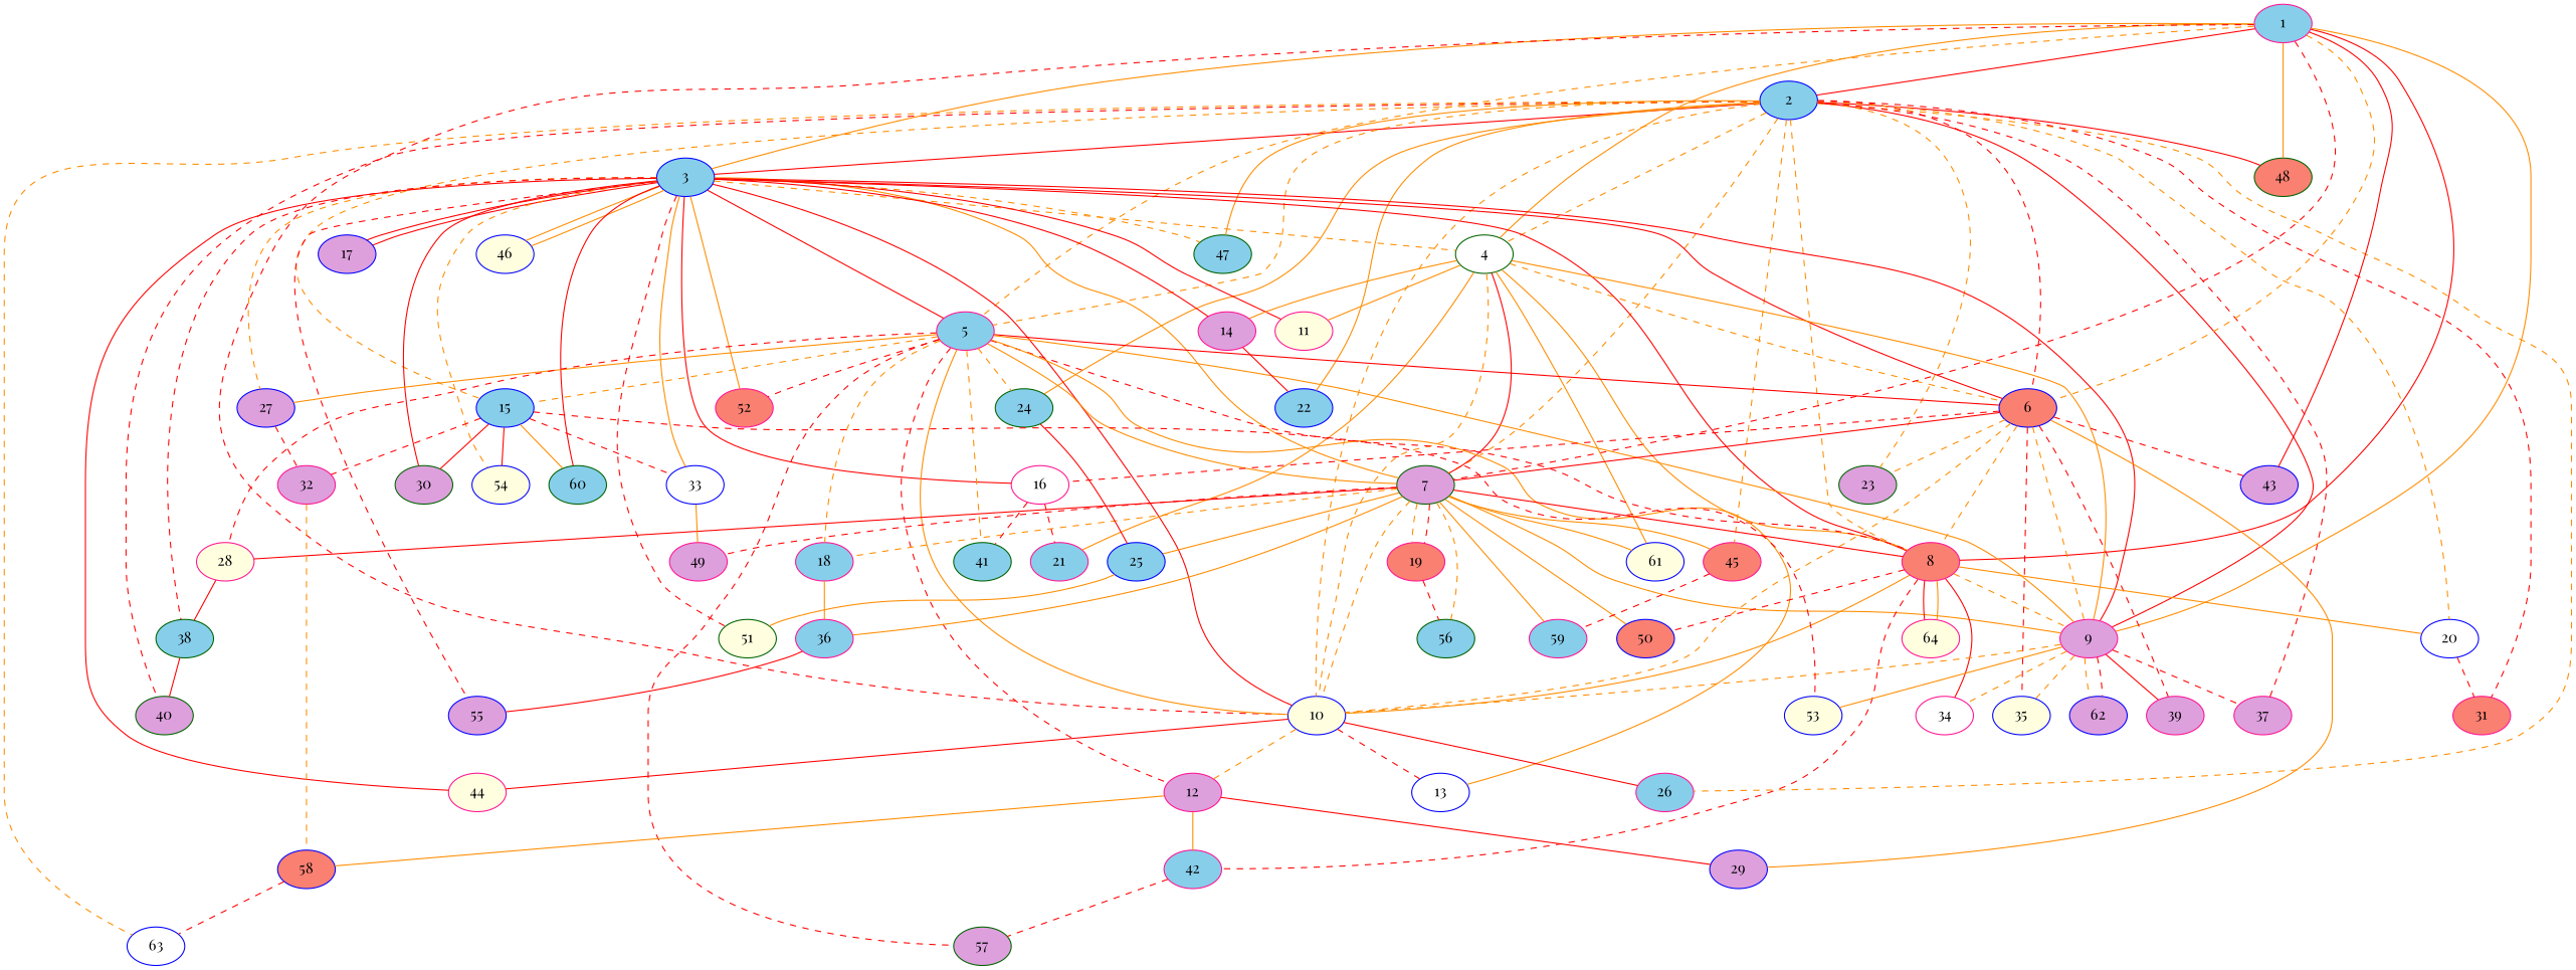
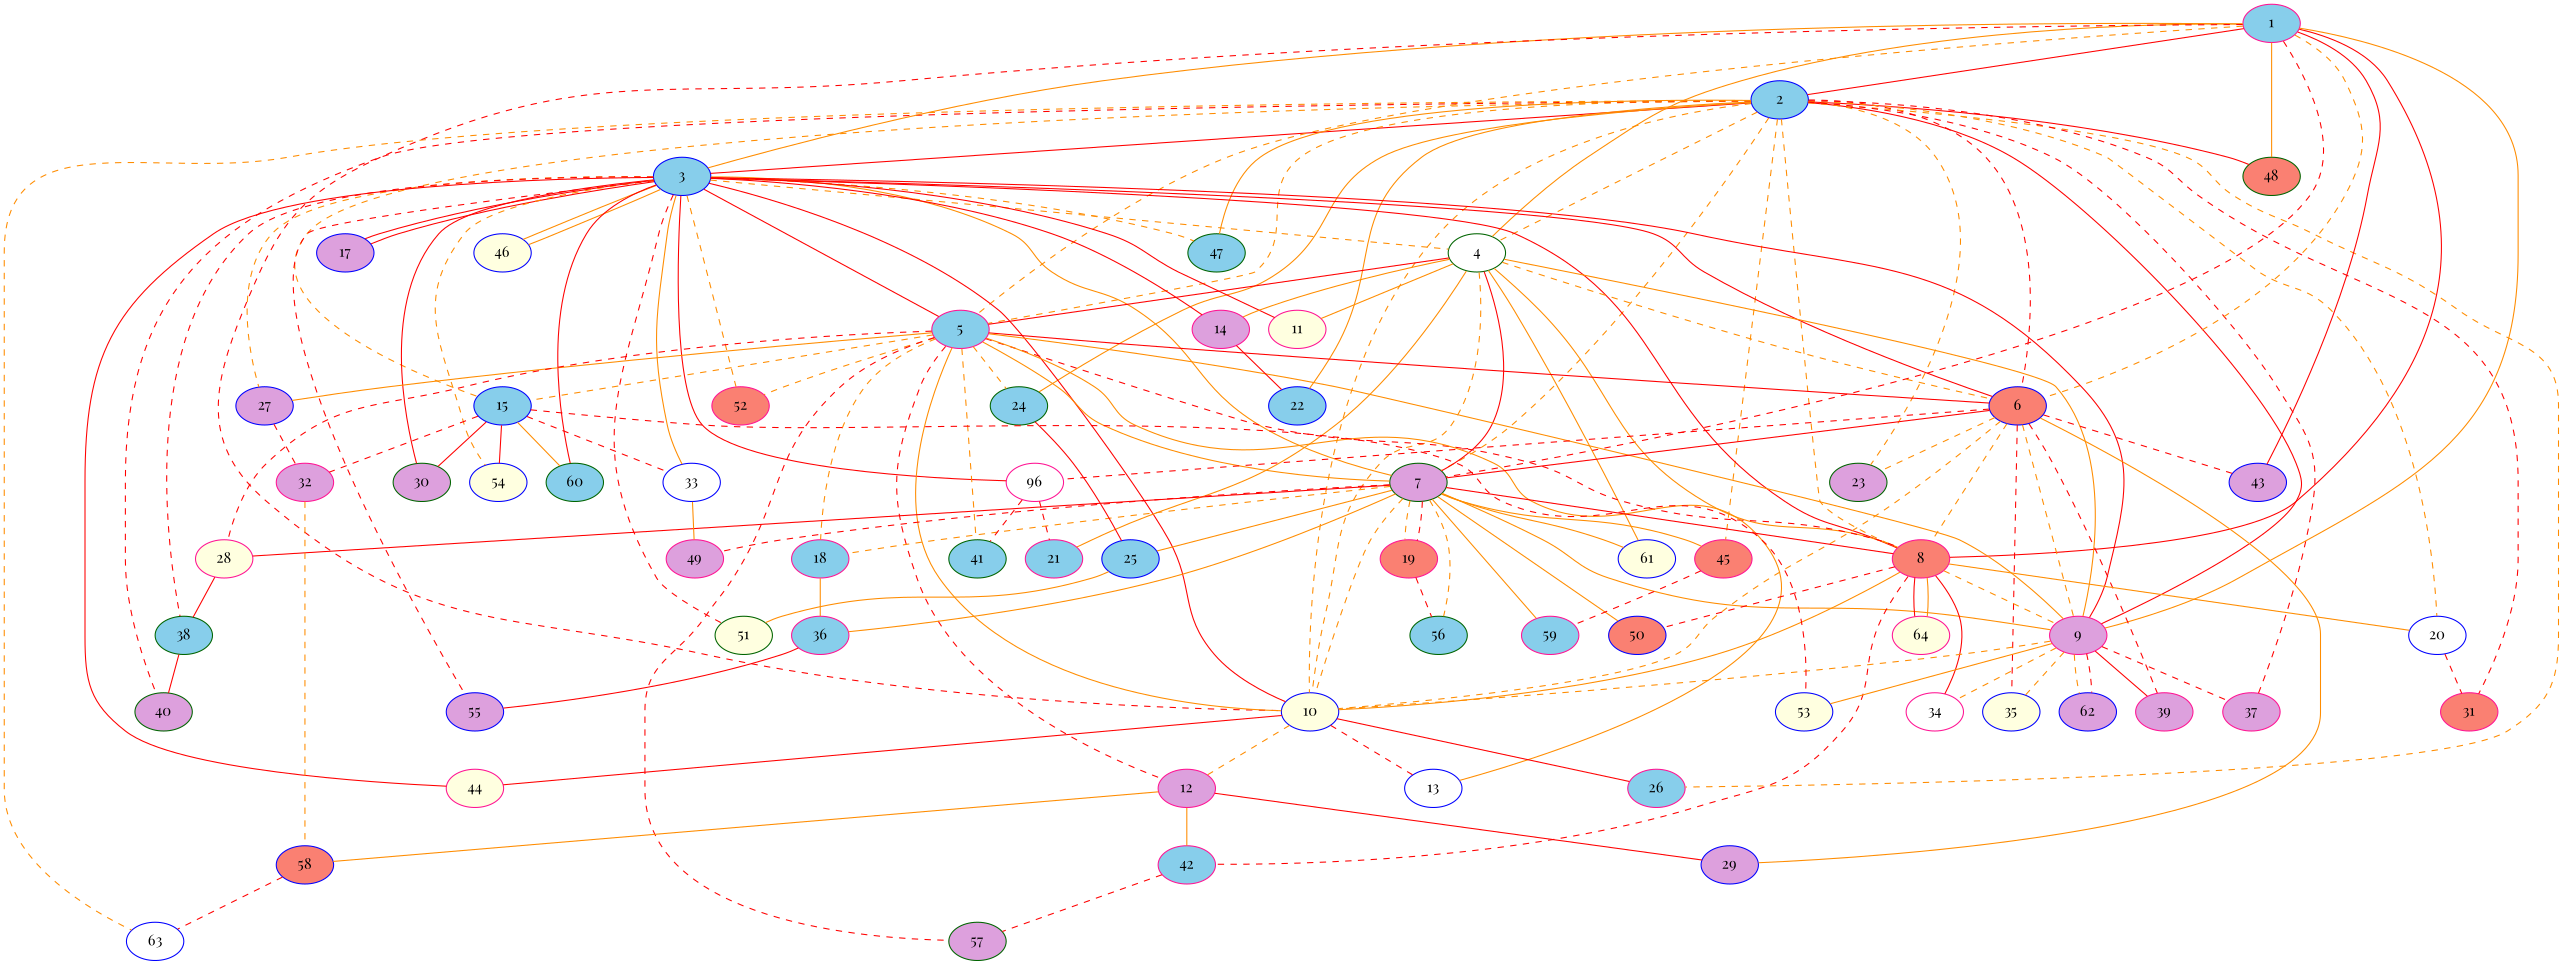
  graph {
    fontname="Playfair Display"
    node [color=deeppink fillcolor=skyblue fontname="Playfair Display" style=filled]
    edge [color=darkorange fontname="Playfair Display" style=solid]
    2 [color=blue]
    1
    3 [color=blue]
    4 [color=darkgreen fillcolor=white]
    5
    6 [color=blue fillcolor=salmon]
    7 [color=darkgreen fillcolor=plum]
    8 [fillcolor=salmon]
    9 [fillcolor=plum]
    10 [color=blue fillcolor=lightyellow]
    43 [color=blue fillcolor=plum]
    48 [color=darkgreen fillcolor=salmon]
    15 [color=blue]
    20 [color=blue fillcolor=white]
    22 [color=blue]
    23 [color=darkgreen fillcolor=plum]
    24 [color=darkgreen]
    26
    31 [fillcolor=salmon]
    37 [fillcolor=plum]
    40 [color=darkgreen fillcolor=plum]
    45 [fillcolor=salmon]
    47 [color=darkgreen]
    63 [color=blue fillcolor=white]
    11 [fillcolor=lightyellow]
    14 [fillcolor=plum]
-   16 [fillcolor=white]
+   16 [fillcolor=white label=96]
    17 [color=blue fillcolor=plum]
    27 [color=blue fillcolor=plum]
    30 [color=darkgreen fillcolor=plum]
    33 [color=blue fillcolor=white]
    38 [color=darkgreen]
    44 [fillcolor=lightyellow]
    46 [color=blue fillcolor=lightyellow]
    51 [color=darkgreen fillcolor=lightyellow]
    52 [fillcolor=salmon]
    54 [color=blue fillcolor=lightyellow]
    55 [color=blue fillcolor=plum]
    60 [color=darkgreen]
    21
    61 [color=blue fillcolor=lightyellow]
    12 [fillcolor=plum]
    13 [color=blue fillcolor=white]
    18
    28 [fillcolor=lightyellow]
    41 [color=darkgreen]
    57 [color=darkgreen fillcolor=plum]
    29 [color=blue fillcolor=plum]
    35 [color=blue fillcolor=lightyellow]
    39 [fillcolor=plum]
    19 [fillcolor=salmon]
    25 [color=blue]
    36
    49 [fillcolor=plum]
    50 [color=blue fillcolor=salmon]
    56 [color=darkgreen]
    59
    34 [fillcolor=white]
    42
    64 [fillcolor=lightyellow]
    53 [color=blue fillcolor=lightyellow]
    62 [color=blue fillcolor=plum]
    32 [fillcolor=plum]
    58 [color=blue fillcolor=salmon]
    2 -- 3 [color=red]
    2 -- 4 [style=dashed]
    2 -- 5 [style=dashed]
    2 -- 6 [color=red style=dashed]
    2 -- 7 [style=dashed]
    2 -- 8 [style=dashed]
    2 -- 9 [color=red]
    2 -- 10 [style=dashed]
    2 -- 48 [color=red]
    2 -- 15 [style=dashed]
    2 -- 20 [style=dashed]
    2 -- 22
    2 -- 23 [style=dashed]
    2 -- 24
    2 -- 26 [style=dashed]
    2 -- 31 [color=red style=dashed]
    2 -- 37 [color=red style=dashed]
    2 -- 40 [color=red style=dashed]
    2 -- 45 [style=dashed]
    2 -- 47
    2 -- 63 [style=dashed]
    1 -- 2 [color=red]
    1 -- 3
    1 -- 4
    1 -- 5 [style=dashed]
    1 -- 6 [style=dashed]
    1 -- 7 [color=red style=dashed]
    1 -- 8 [color=red]
    1 -- 9
    1 -- 10 [color=red style=dashed]
    1 -- 43 [color=red]
    1 -- 48
    3 -- 4 [style=dashed]
    3 -- 5 [color=red]
    3 -- 6 [color=red]
    3 -- 7
    3 -- 8 [color=red]
    3 -- 9 [color=red]
    3 -- 10 [color=red]
    3 -- 47 [style=dashed]
    3 -- 11 [color=red]
    3 -- 14 [color=red]
    3 -- 16 [color=red]
    3 -- 17 [color=red]
    3 -- 17 [color=red]
    3 -- 27 [style=dashed]
    3 -- 30 [color=red]
    3 -- 33
    3 -- 38 [color=red style=dashed]
    3 -- 44 [color=red]
    3 -- 46
    3 -- 46
    3 -- 51 [color=red style=dashed]
-   3 -- 52
+   3 -- 52 [style=dashed]
    3 -- 54 [style=dashed]
    3 -- 55 [color=red style=dashed]
    3 -- 60 [color=red]
+   4 -- 5 [color=red]
    4 -- 6 [style=dashed]
    4 -- 7 [color=red]
    4 -- 8
    4 -- 9
    4 -- 10 [style=dashed]
    4 -- 11
    4 -- 14
    4 -- 21
    4 -- 61
    5 -- 6 [color=red]
    5 -- 7
    5 -- 8 [color=red style=dashed]
    5 -- 9
    5 -- 10
    5 -- 15 [style=dashed]
    5 -- 24 [style=dashed]
    5 -- 27
-   5 -- 52 [color=red style=dashed]
+   5 -- 52 [style=dashed]
    5 -- 12 [color=red style=dashed]
    5 -- 13
    5 -- 18 [style=dashed]
    5 -- 28 [color=red style=dashed]
    5 -- 41 [style=dashed]
    5 -- 57 [color=red style=dashed]
    6 -- 7 [color=red]
    6 -- 8 [style=dashed]
    6 -- 9 [style=dashed]
    6 -- 10 [style=dashed]
    6 -- 43 [color=red style=dashed]
    6 -- 23 [style=dashed]
    6 -- 16 [color=red style=dashed]
    6 -- 29
    6 -- 35 [color=red style=dashed]
    6 -- 39 [color=red style=dashed]
    7 -- 8 [color=red]
    7 -- 9
    7 -- 10 [style=dashed]
    7 -- 45
    7 -- 61
    7 -- 18 [style=dashed]
    7 -- 28 [color=red]
    7 -- 19 [style=dashed]
    7 -- 19 [color=red style=dashed]
    7 -- 25
    7 -- 36
    7 -- 49 [color=red style=dashed]
    7 -- 50
    7 -- 56 [style=dashed]
    7 -- 59
    8 -- 9 [style=dashed]
    8 -- 10
    8 -- 20
    8 -- 50 [color=red style=dashed]
    8 -- 34 [color=red]
    8 -- 42 [color=red style=dashed]
    8 -- 64 [color=red]
    8 -- 64
    9 -- 10 [style=dashed]
    9 -- 37 [color=red style=dashed]
    9 -- 35 [style=dashed]
    9 -- 39 [color=red]
    9 -- 34 [style=dashed]
    9 -- 53
    9 -- 62 [style=dashed]
    9 -- 62 [color=red style=dashed]
    10 -- 26 [color=red]
    10 -- 44 [color=red]
    10 -- 12 [style=dashed]
    10 -- 13 [color=red style=dashed]
    15 -- 30 [color=red]
    15 -- 33 [color=red style=dashed]
    15 -- 54 [color=red]
    15 -- 60
    15 -- 53 [color=red style=dashed]
    15 -- 32 [color=red style=dashed]
    20 -- 31 [color=red style=dashed]
    24 -- 25 [color=red]
    45 -- 59 [color=red style=dashed]
    14 -- 22 [color=red]
    16 -- 21 [color=red style=dashed]
    16 -- 41 [color=red style=dashed]
    27 -- 32 [color=red style=dashed]
    33 -- 49
    38 -- 40 [color=red]
    12 -- 29 [color=red]
    12 -- 42
    12 -- 58
    18 -- 36
    28 -- 38 [color=red]
    19 -- 56 [color=red style=dashed]
    25 -- 51
    36 -- 55 [color=red]
    42 -- 57 [color=red style=dashed]
    32 -- 58 [style=dashed]
    58 -- 63 [color=red style=dashed]
  }
